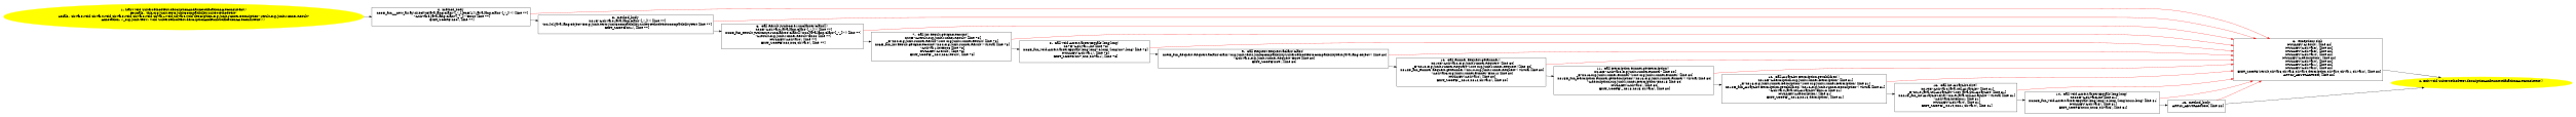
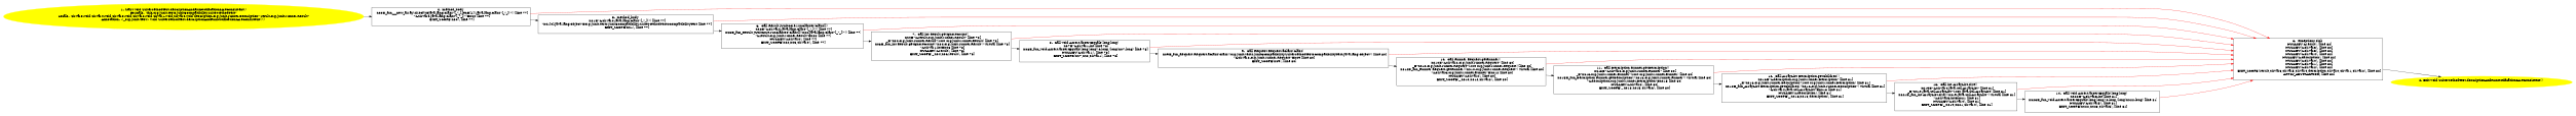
  digraph {
    rankdir=LR
    node [shape=box]
    n1 [color=yellow label="1: Start void SuiteMethodTest.descriptionAndRunNotificationsAreConsistent()\nFormals:  this:org.junit.tests.junit3compatibility.SuiteMethodTest*\nLocals:  $irvar5:void $irvar4:void $irvar3:void $irvar2:void $irvar1:void $irvar0:void description:org.junit.runner.Description* result:org.junit.runner.Result*\nAnnotation: <_org.junit.Test> void SuiteMethodTest.descriptionAndRunNotificationsAreConsistent()() \n  " style=filled shape=""]
    n2 [label="4:  method_body \n   n$0=_fun___new_array(sizeof(t=java.lang.Class*[_*_];len=[1]):java.lang.Class*[_*_](*)) [line 77]\n  *&$irvar0:java.lang.Class*[_*_](*)=n$0 [line 77]\n  EXIT_SCOPE(n$0); [line 77]\n "]
    n3 [label="3:  exceptions sink \n   NULLIFY(&result); [line 82]\n  NULLIFY(&$irvar3); [line 82]\n  NULLIFY(&$irvar5); [line 82]\n  NULLIFY(&$irvar4); [line 82]\n  NULLIFY(&description); [line 82]\n  NULLIFY(&$irvar0); [line 82]\n  NULLIFY(&$irvar1); [line 82]\n  NULLIFY(&$irvar2); [line 82]\n  EXIT_SCOPE(result,$irvar3,$irvar5,$irvar4,description,$irvar0,$irvar1,$irvar2); [line 82]\n  APPLY_ABSTRACTION; [line 82]\n "]
    n4 [label="5:  method_body \n   n$1=*&$irvar0:java.lang.Class*[_*_](*) [line 77]\n  *n$1[0]:java.lang.Object*=org.junit.tests.junit3compatibility.SuiteMethodTest$CompatibilityTest [line 77]\n  EXIT_SCOPE(n$1); [line 77]\n "]
    n5 [color=yellow label="2: Exit void SuiteMethodTest.descriptionAndRunNotificationsAreConsistent() \n  " style=filled shape=""]
    n6 [label="6:  Call Result JUnitCore.runClasses(Class[]) \n   n$2=*&$irvar0:java.lang.Class*[_*_](*) [line 77]\n  n$3=_fun_Result JUnitCore.runClasses(Class[])(n$2:java.lang.Class*[_*_](*)) [line 77]\n  *&result:org.junit.runner.Result*=n$3 [line 77]\n  NULLIFY(&$irvar0); [line 77]\n  EXIT_SCOPE(n$2,n$3,$irvar0); [line 77]\n "]
    n7 [label="7:  Call int Result.getIgnoreCount() \n   n$4=*&result:org.junit.runner.Result* [line 78]\n  _=*n$4:org.junit.runner.Result*(root org.junit.runner.Result) [line 78]\n  n$6=_fun_int Result.getIgnoreCount()(n$4:org.junit.runner.Result*) virtual [line 78]\n  *&$irvar1:int=n$6 [line 78]\n  NULLIFY(&result); [line 78]\n  EXIT_SCOPE(_,n$4,n$6,result); [line 78]\n "]
    n8 [label="8:  Call void Assert.assertEquals(long,long) \n   n$7=*&$irvar1:int [line 78]\n  n$8=_fun_void Assert.assertEquals(long,long)(0:long,(long)n$7:long) [line 78]\n  NULLIFY(&$irvar1); [line 78]\n  EXIT_SCOPE(n$7,n$8,$irvar1); [line 78]\n "]
    n9 [label="9:  Call Request Request.aClass(Class) \n   n$9=_fun_Request Request.aClass(Class)(org.junit.tests.junit3compatibility.SuiteMethodTest$CompatibilityTest:java.lang.Object*) [line 80]\n  *&$irvar2:org.junit.runner.Request*=n$9 [line 80]\n  EXIT_SCOPE(n$9); [line 80]\n "]
    n10 [label="10:  Call Runner Request.getRunner() \n   n$10=*&$irvar2:org.junit.runner.Request* [line 80]\n  _=*n$10:org.junit.runner.Request*(root org.junit.runner.Request) [line 80]\n  n$12=_fun_Runner Request.getRunner()(n$10:org.junit.runner.Request*) virtual [line 80]\n  *&$irvar3:org.junit.runner.Runner*=n$12 [line 80]\n  NULLIFY(&$irvar2); [line 80]\n  EXIT_SCOPE(_,n$10,n$12,$irvar2); [line 80]\n "]
    n11 [label="11:  Call Description Runner.getDescription() \n   n$13=*&$irvar3:org.junit.runner.Runner* [line 80]\n  _=*n$13:org.junit.runner.Runner*(root org.junit.runner.Runner) [line 80]\n  n$15=_fun_Description Runner.getDescription()(n$13:org.junit.runner.Runner*) virtual [line 80]\n  *&description:org.junit.runner.Description*=n$15 [line 80]\n  NULLIFY(&$irvar3); [line 80]\n  EXIT_SCOPE(_,n$13,n$15,$irvar3); [line 80]\n "]
    n12 [label="12:  Call ArrayList Description.getChildren() \n   n$16=*&description:org.junit.runner.Description* [line 81]\n  _=*n$16:org.junit.runner.Description*(root org.junit.runner.Description) [line 81]\n  n$18=_fun_ArrayList Description.getChildren()(n$16:org.junit.runner.Description*) virtual [line 81]\n  *&$irvar4:java.util.ArrayList*=n$18 [line 81]\n  NULLIFY(&description); [line 81]\n  EXIT_SCOPE(_,n$16,n$18,description); [line 81]\n "]
    n13 [label="13:  Call int ArrayList.size() \n   n$19=*&$irvar4:java.util.ArrayList* [line 81]\n  _=*n$19:java.util.ArrayList*(root java.util.ArrayList) [line 81]\n  n$21=_fun_int ArrayList.size()(n$19:java.util.ArrayList*) virtual [line 81]\n  *&$irvar5:int=n$21 [line 81]\n  NULLIFY(&$irvar4); [line 81]\n  EXIT_SCOPE(_,n$19,n$21,$irvar4); [line 81]\n "]
    n14 [label="14:  Call void Assert.assertEquals(long,long) \n   n$22=*&$irvar5:int [line 81]\n  n$23=_fun_void Assert.assertEquals(long,long)(0:long,(long)n$22:long) [line 81]\n  NULLIFY(&$irvar5); [line 81]\n  EXIT_SCOPE(n$22,n$23,$irvar5); [line 81]\n "]
-   n15 [label="15:  method_body \n   APPLY_ABSTRACTION; [line 82]\n "]
    n1 -> n2
    n2 -> n3 [color=red]
    n2 -> n4
    n3 -> n5
    n4 -> n3 [color=red]
    n4 -> n6
    n6 -> n3 [color=red]
    n6 -> n7
    n7 -> n3 [color=red]
    n7 -> n8
    n8 -> n3 [color=red]
    n8 -> n9
    n9 -> n3 [color=red]
    n9 -> n10
    n10 -> n3 [color=red]
    n10 -> n11
    n11 -> n3 [color=red]
    n11 -> n12
    n12 -> n3 [color=red]
    n12 -> n13
    n13 -> n3 [color=red]
    n13 -> n14
    n14 -> n3 [color=red]
-   n14 -> n15
-   n15 -> n3 [color=red]
-   n15 -> n5
  }
